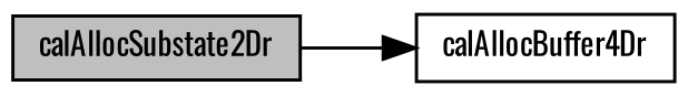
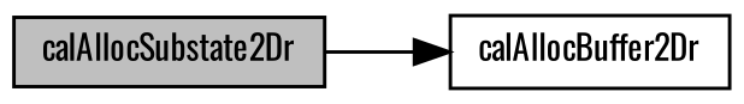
  digraph {
    rankdir=LR
    fontname=Oswald
    node [color=black fontname=Oswald fontsize=10 shape=record style=filled]
    n1 [fillcolor=grey75 fontcolor=black height=0.2 label=calAllocSubstate2Dr width=0.4]
-   n2 [fillcolor=white height=0.2 label=calAllocBuffer4Dr width=0.4]
+   n2 [fillcolor=white height=0.2 label=calAllocBuffer2Dr width=0.4]
    n1 -> n2 [color=black fontname=Oswald fontsize=10 labelfontname=Helvetica labelfontsize=10 style=solid]
  }
